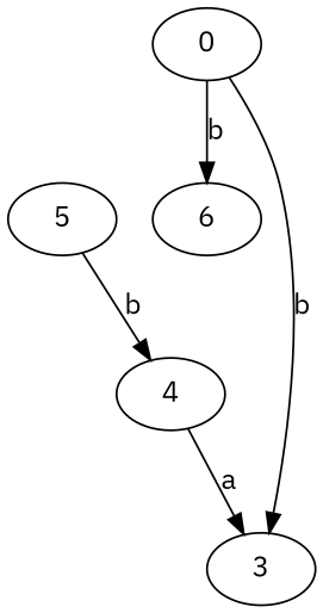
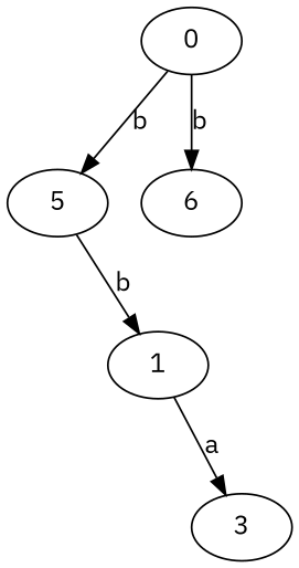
  strict digraph {
    fontname="IBM Plex Sans"
    node [fontname="IBM Plex Sans"]
    edge [fontname="IBM Plex Sans"]
    0
    5
    6
-   4
+   4 [label=1]
    3
-   0 -> 3 [label=b]
+   0 -> 5 [label=b]
    0 -> 6 [label=b]
    5 -> 4 [label=b]
    4 -> 3 [label=a]
  }
